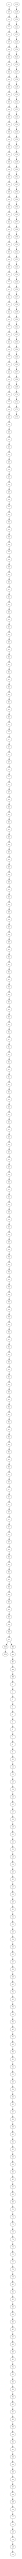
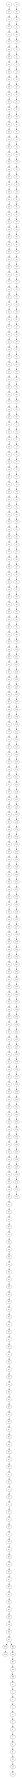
  strict digraph {
    fontname="Source Code Pro"
    node [delay=4 fontname="Source Code Pro"]
    edge [fontname="Source Code Pro" weight=1.0]
    0 [delay=1]
    1 [delay=10]
    2 [delay=7]
    3 [delay=8]
    4 [delay=9]
    5 [delay=1]
    6
    7 [delay=7]
    8 [delay=10]
    9 [delay=10]
    10 [delay=9]
    11
    12 [delay=2]
-   13 [delay=8]
    14
    15 [delay=7]
    16 [delay=9]
    17 [delay=8]
    18 [delay=7]
    19 [delay=7]
    20 [delay=7]
    21 [delay=3]
    22 [delay=2]
    23 [delay=2]
    24 [delay=1]
    25 [delay=6]
    26 [delay=3]
    27 [delay=5]
    28 [delay=10]
    29 [delay=5]
    30 [delay=3]
    31 [delay=9]
    32 [delay=8]
    33 [delay=1]
    34 [delay=10]
    35
    36 [delay=9]
    37 [delay=10]
    38 [delay=8]
    39 [delay=2]
    40 [delay=10]
    41 [delay=7]
    42 [delay=1]
    43 [delay=6]
    44 [delay=2]
    45
    46 [delay=10]
    47 [delay=7]
    48 [delay=9]
    49 [delay=7]
    50 [delay=10]
    51 [delay=6]
    52 [delay=5]
    53 [delay=6]
    54 [delay=10]
    55 [delay=5]
    56 [delay=5]
    57 [delay=6]
    58 [delay=8]
    59 [delay=6]
    60 [delay=6]
    61 [delay=8]
    62 [delay=7]
    63 [delay=7]
    64 [delay=6]
    65 [delay=10]
    66 [delay=2]
    67 [delay=8]
    68 [delay=1]
    69 [delay=9]
    70 [delay=3]
    71 [delay=9]
    72 [delay=8]
    73 [delay=3]
    74 [delay=8]
    75 [delay=8]
    76 [delay=3]
    77
    78 [delay=2]
    79 [delay=9]
    80 [delay=6]
    81 [delay=5]
    82 [delay=10]
    83 [delay=6]
    84 [delay=5]
    85
    86
    87 [delay=8]
    88 [delay=5]
    89 [delay=8]
    90 [delay=8]
    91
    92 [delay=10]
    93 [delay=1]
    94 [delay=2]
    95 [delay=9]
    96 [delay=1]
    97 [delay=10]
    98 [delay=6]
    99 [delay=9]
    100 [delay=9]
    101 [delay=8]
    102 [delay=6]
    103 [delay=6]
    104 [delay=6]
    105
    106 [delay=1]
    107 [delay=2]
    108 [delay=10]
    109 [delay=2]
    110 [delay=2]
    111 [delay=2]
    112 [delay=9]
    113 [delay=3]
    114 [delay=8]
    115 [delay=9]
    116 [delay=8]
+   117 [delay=9]
    118
    119 [delay=9]
    120 [delay=5]
    121 [delay=7]
    122 [delay=9]
    123 [delay=8]
    124
    n126 [delay=2 label=825]
    126 [delay=8]
    127 [delay=7]
    128 [delay=7]
    129 [delay=1]
    130
    131 [delay=9]
    132
    133
    134 [delay=5]
    135 [delay=7]
    136
    137 [delay=6]
    138 [delay=7]
    139 [delay=1]
    140 [delay=9]
    141 [delay=9]
    142 [delay=3]
    143 [delay=10]
    144 [delay=1]
    145 [delay=6]
    146 [delay=3]
    147
    148 [delay=2]
    149 [delay=9]
    150 [delay=10]
    151 [delay=1]
    152 [delay=10]
    153 [delay=2]
    154
    155 [delay=10]
    156 [delay=7]
    157 [delay=10]
    158 [delay=9]
    159 [delay=9]
    160 [delay=6]
    161 [delay=8]
    162 [delay=6]
    163
    164 [delay=8]
    165 [delay=9]
    166 [delay=7]
    167 [delay=1]
    168 [delay=2]
    169 [delay=9]
    170
    171 [delay=6]
    172 [delay=5]
    173 [delay=10]
    174 [delay=8]
    175 [delay=7]
    176
    177 [delay=5]
    178
    179 [delay=10]
    180 [delay=1]
    181 [delay=3]
    182 [delay=6]
    183 [delay=10]
    184 [delay=8]
    185 [delay=3]
    186
    187 [delay=9]
    188 [delay=1]
    189
    190 [delay=6]
    191 [delay=1]
    192 [delay=9]
    193 [delay=10]
    194 [delay=5]
    195 [delay=1]
    196 [delay=6]
    197 [delay=7]
    198 [delay=7]
    199 [delay=2]
    200 [delay=1]
    201 [delay=2]
    202 [delay=3]
    203 [delay=8]
    204 [delay=5]
    205 [delay=3]
    206
    207 [delay=8]
    208 [delay=6]
    209 [delay=7]
    210
    211
    212 [delay=3]
    213
    214 [delay=9]
    215 [delay=7]
    216 [delay=6]
    217 [delay=3]
    218 [delay=9]
    219 [delay=10]
    220 [delay=5]
    221 [delay=5]
    222 [delay=6]
    223
    224 [delay=1]
    225 [delay=8]
    226 [delay=5]
    227 [delay=6]
    228 [delay=3]
    229 [delay=9]
    230 [delay=10]
    231 [delay=9]
    232 [delay=5]
    233 [delay=6]
    234 [delay=2]
    235 [delay=10]
    236
    237 [delay=3]
    238 [delay=6]
    239 [delay=5]
    240
    241 [delay=1]
    242 [delay=10]
    243 [delay=6]
    244 [delay=1]
    245 [delay=3]
    246
    247 [delay=9]
    248 [delay=10]
    249 [delay=3]
    250 [delay=8]
    251 [delay=2]
    252 [delay=7]
    253 [delay=6]
    254 [delay=1]
    255 [delay=1]
    256 [delay=3]
    257 [delay=3]
    258 [delay=8]
    259 [delay=3]
    260 [delay=3]
    261 [delay=6]
    262 [delay=10]
    263
    264 [delay=6]
    265 [delay=2]
    266 [delay=5]
    267 [delay=10]
    268 [delay=10]
    269 [delay=8]
    270
    271 [delay=1]
    272 [delay=5]
    273 [delay=8]
    274 [delay=10]
    275 [delay=2]
    276 [delay=7]
    277
    278 [delay=2]
    279
    280 [delay=10]
    281 [delay=5]
    282 [delay=3]
    283 [delay=9]
    284
    285 [delay=7]
    286 [delay=7]
    287
    288 [delay=2]
    289 [delay=3]
    290 [delay=8]
    291 [delay=5]
    292 [delay=2]
    293 [delay=1]
    294
    295 [delay=3]
    296 [delay=8]
    297 [delay=9]
    298 [delay=10]
    299 [delay=6]
    300 [delay=9]
    301
    302 [delay=2]
    303 [delay=5]
    304 [delay=10]
    n306 [delay=7 label=705]
    306 [delay=8]
    307 [delay=5]
    308 [delay=2]
    309
    310
    311 [delay=5]
    312
    313 [delay=2]
    314 [delay=2]
    315 [delay=7]
    316 [delay=8]
    317 [delay=8]
    318 [delay=6]
    319 [delay=3]
    320 [delay=9]
    321 [delay=7]
    322 [delay=10]
    323 [delay=7]
    324 [delay=1]
    325 [delay=2]
    326 [delay=5]
    327 [delay=1]
    328 [delay=1]
    329 [delay=3]
    330 [delay=6]
    331 [delay=3]
    332 [delay=3]
    333 [delay=10]
    334
    335 [delay=2]
    336 [delay=6]
    337 [delay=5]
    338 [delay=5]
    339 [delay=10]
    340 [delay=8]
    341
    342 [delay=5]
    343 [delay=3]
    344 [delay=3]
    345 [delay=6]
    346 [delay=1]
    347
    348 [delay=10]
    349
    350 [delay=2]
    351 [delay=3]
    352 [delay=10]
    353 [delay=9]
    354 [delay=6]
    355 [delay=7]
    356 [delay=6]
    357 [delay=9]
    358 [delay=5]
    359 [delay=3]
    360 [delay=2]
    361 [delay=3]
    362 [delay=9]
    363 [delay=5]
    364 [delay=3]
    365 [delay=2]
    366 [delay=8]
    367 [delay=1]
    368 [delay=5]
    369 [delay=10]
    370 [delay=5]
    371 [delay=1]
    372
    373 [delay=3]
    374 [delay=3]
    375 [delay=3]
    376 [delay=5]
    377 [delay=6]
    378 [delay=3]
    379 [delay=9]
    380 [delay=9]
    381 [delay=2]
    382 [delay=8]
    383 [delay=8]
    384 [delay=5]
    385 [delay=5]
    386 [delay=5]
    387 [delay=10]
    388 [delay=1]
    389 [delay=6]
    390 [delay=9]
    391
    392 [delay=2]
    393 [delay=3]
    395 [delay=9]
    394 [delay=5]
    396 [delay=7]
    397 [delay=9]
    398 [delay=7]
    399 [delay=10]
    0 -> 1
    1 -> 2 [weight=0.0]
    2 -> 3 [weight=3.0]
    3 -> 4
    4 -> 5
    5 -> 6 [weight=0.0]
    6 -> 7
    7 -> 8
    8 -> 9
    9 -> 10
    10 -> 11 [weight=0.0]
    11 -> 12 [weight=3.0]
-   12 -> 13 [weight=0.0]
-   13 -> 14 [weight=0.0]
    14 -> 15 [weight=0.0]
    15 -> 16 [weight=0.0]
    16 -> 17 [weight=2.0]
    17 -> 18 [weight=2.0]
    18 -> 19 [weight=3.0]
    19 -> 20 [weight=0.0]
    20 -> 21 [weight=0.0]
    21 -> 22
    22 -> 23
    23 -> 24 [weight=3.0]
    24 -> 25 [weight=0.0]
    25 -> 26 [weight=2.0]
    26 -> 27
    27 -> 28 [weight=0.0]
    28 -> 29
    29 -> 30 [weight=0.0]
    30 -> 31
    31 -> 32 [weight=2.0]
    32 -> 33
    33 -> 34
    34 -> 35
    35 -> 36 [weight=0.0]
    36 -> 37 [weight=3.0]
    37 -> 38
    38 -> 39
    39 -> 40 [weight=0.0]
    40 -> 41 [weight=2.0]
    41 -> 42 [weight=0.0]
    42 -> 43
    43 -> 44 [weight=2.0]
    44 -> 45 [weight=0.0]
    45 -> 46
    46 -> 47 [weight=2.0]
    47 -> 48
    48 -> 49
    49 -> 50
    50 -> 51
    51 -> 52
    52 -> 53 [weight=0.0]
    53 -> 54 [weight=2.0]
    54 -> 55 [weight=0.0]
    55 -> 56 [weight=0.0]
    56 -> 57 [weight=3.0]
    57 -> 58
    58 -> 59
    59 -> 60 [weight=0.0]
    60 -> 61 [weight=2.0]
    61 -> 62 [weight=0.0]
    62 -> 63
    63 -> 64 [weight=0.0]
    64 -> 65
    65 -> 66 [weight=0.0]
    66 -> 67 [weight=0.0]
    67 -> 68
    68 -> 69 [weight=0.0]
    69 -> 70 [weight=3.0]
    70 -> 71 [weight=0.0]
    71 -> 72 [weight=3.0]
    72 -> 73
    73 -> 74 [weight=3.0]
    74 -> 75 [weight=0.0]
    75 -> 76 [weight=2.0]
    76 -> 77
    77 -> 78
    78 -> 79 [weight=0.0]
    79 -> 80
    80 -> 81
    81 -> 82 [weight=2.0]
    82 -> 83 [weight=0.0]
    83 -> 84 [weight=2.0]
    84 -> 85
    85 -> 86
    86 -> 87
    87 -> 88
    88 -> 89 [weight=0.0]
    89 -> 90 [weight=0.0]
    90 -> 91 [weight=0.0]
    91 -> 92 [weight=2.0]
    92 -> 93 [weight=0.0]
    93 -> 94 [weight=0.0]
    94 -> 95 [weight=5.0]
    95 -> 96 [weight=0.0]
    96 -> 97
    97 -> 98
    98 -> 99 [weight=2.0]
    99 -> 100 [weight=0.0]
    100 -> 101
    101 -> 102 [weight=2.0]
    102 -> 103
    103 -> 104 [weight=0.0]
    104 -> 105 [weight=0.0]
    105 -> 106 [weight=0.0]
    106 -> 107
    107 -> 108 [weight=4.0]
    108 -> 109
    109 -> 110 [weight=0.0]
    110 -> 111
    111 -> 112 [weight=2.0]
    112 -> 113 [weight=0.0]
    113 -> 114 [weight=0.0]
    114 -> 115
    115 -> 116 [weight=2.0]
+   116 -> 117
+   117 -> 118 [weight=2.0]
    118 -> 119 [weight=0.0]
    119 -> 120 [weight=2.0]
    120 -> 121
    121 -> 122
    122 -> 123 [weight=0.0]
    123 -> 124 [weight=0.0]
    124 -> n126 [weight=3.0]
    n126 -> 126 [weight=0.0]
    126 -> 127 [weight=0.0]
    127 -> 128 [weight=0.0]
    128 -> 129 [weight=2.0]
    129 -> 130 [weight=2.0]
    130 -> 131
    131 -> 132 [weight=0.0]
    132 -> 133
    133 -> 134 [weight=0.0]
    134 -> 135
    135 -> 136 [weight=4.0]
    136 -> 137 [weight=0.0]
    137 -> 138 [weight=0.0]
    138 -> 139
    139 -> 140 [weight=2.0]
    140 -> 141
    141 -> 142 [weight=0.0]
    142 -> 143 [weight=0.0]
    143 -> 144 [weight=2.0]
    144 -> 145 [weight=2.0]
    145 -> 146 [weight=0.0]
    146 -> 147 [weight=2.0]
    147 -> 148 [weight=2.0]
    148 -> 149 [weight=0.0]
    149 -> 150 [weight=0.0]
    150 -> 151
    151 -> 152
    152 -> 153 [weight=3.0]
    153 -> 154
    154 -> 155
    155 -> 156 [weight=0.0]
    156 -> 157
    157 -> 158
    158 -> 159
    159 -> 160
    160 -> 161
    161 -> 162 [weight=2.0]
    162 -> 163
    163 -> 164
    164 -> 165
    165 -> 166 [weight=0.0]
    166 -> 167 [weight=2.0]
    167 -> 168
    168 -> 169 [weight=0.0]
    169 -> 170
    170 -> 171 [weight=0.0]
    171 -> 172 [weight=2.0]
    172 -> 173 [weight=0.0]
    174 -> 175 [weight=0.0]
    175 -> 176 [weight=3.0]
    176 -> 177
    177 -> 178
    178 -> 179
    179 -> 180
    180 -> 181
    181 -> 182
    182 -> 183 [weight=0.0]
    183 -> 184
    184 -> 185 [weight=2.0]
    185 -> 186
    186 -> 187 [weight=0.0]
    187 -> 188 [weight=0.0]
    188 -> 189 [weight=0.0]
    189 -> 190 [weight=4.0]
    190 -> 191
    191 -> 192 [weight=0.0]
    192 -> 193 [weight=0.0]
    193 -> 194
    194 -> 195 [weight=0.0]
    195 -> 196 [weight=4.0]
    196 -> 197
    197 -> 198 [weight=0.0]
    198 -> 199 [weight=2.0]
    199 -> 200
    200 -> 201
    201 -> 202 [weight=0.0]
    202 -> 203 [weight=2.0]
    203 -> 204 [weight=0.0]
    204 -> 205 [weight=2.0]
    205 -> 206 [weight=0.0]
    206 -> 207 [weight=2.0]
    207 -> 208
    208 -> 209 [weight=0.0]
    209 -> 210 [weight=0.0]
    210 -> 211 [weight=2.0]
    211 -> 212 [weight=0.0]
    212 -> 213 [weight=3.0]
    213 -> 214 [weight=0.0]
    214 -> 215
    215 -> 216 [weight=0.0]
    216 -> 217
    217 -> 218 [weight=2.0]
    218 -> 219 [weight=0.0]
    219 -> 220
    220 -> 221 [weight=2.0]
    221 -> 222 [weight=2.0]
    222 -> 223 [weight=0.0]
    223 -> 224 [weight=0.0]
    224 -> 225
    225 -> 226 [weight=3.0]
    226 -> 227 [weight=0.0]
    227 -> 228 [weight=0.0]
    228 -> 229 [weight=0.0]
    229 -> 230 [weight=0.0]
    230 -> 231 [weight=0.0]
    231 -> 232
    232 -> 233 [weight=5.0]
    233 -> 234
    234 -> 235
    235 -> 236 [weight=2.0]
    236 -> 237
    237 -> 238 [weight=0.0]
    238 -> 239
    239 -> 240 [weight=0.0]
    240 -> 241 [weight=2.0]
    241 -> 242
    242 -> 243
    243 -> 244 [weight=0.0]
    244 -> 245 [weight=0.0]
    245 -> 246 [weight=4.0]
    246 -> 247
    247 -> 248 [weight=0.0]
    248 -> 249 [weight=2.0]
    249 -> 250
    250 -> 251
    251 -> 252
    252 -> 253 [weight=0.0]
    253 -> 254 [weight=2.0]
    254 -> 255 [weight=0.0]
    255 -> 256 [weight=2.0]
    256 -> 257
    257 -> 258 [weight=0.0]
    258 -> 259 [weight=0.0]
    259 -> 260 [weight=3.0]
    260 -> 261
    261 -> 262 [weight=0.0]
    262 -> 263
    263 -> 264
    264 -> 265
    265 -> 266 [weight=0.0]
    266 -> 267 [weight=2.0]
    267 -> 268
    268 -> 269 [weight=2.0]
    269 -> 270
    270 -> 271 [weight=0.0]
    271 -> 272 [weight=0.0]
    272 -> 273 [weight=3.0]
    273 -> 274
    274 -> 275 [weight=0.0]
    275 -> 276 [weight=0.0]
    276 -> 277
    277 -> 278
    278 -> 279
    279 -> 280 [weight=3.0]
    280 -> 281
    281 -> 282 [weight=0.0]
    282 -> 283
    283 -> 284 [weight=2.0]
    284 -> 285 [weight=0.0]
    285 -> 286 [weight=2.0]
    286 -> 287 [weight=0.0]
    287 -> 288 [weight=0.0]
    288 -> 289 [weight=3.0]
    289 -> 290 [weight=0.0]
    290 -> 291
    291 -> 292
    292 -> 293 [weight=2.0]
    293 -> 294
    294 -> 295
    295 -> 296
    296 -> 297 [weight=0.0]
    297 -> 298
    298 -> 299 [weight=0.0]
    299 -> 300 [weight=0.0]
    300 -> 301
    301 -> 302 [weight=3.0]
    302 -> 303 [weight=0.0]
    303 -> 304 [weight=3.0]
    304 -> n306
    n306 -> 306
    306 -> 307
    307 -> 308
    308 -> 309 [weight=0.0]
    309 -> 310 [weight=2.0]
    310 -> 311 [weight=0.0]
    311 -> 312
    312 -> 313 [weight=2.0]
    313 -> 314 [weight=0.0]
    314 -> 315 [weight=2.0]
    315 -> 316 [weight=0.0]
    316 -> 317 [weight=0.0]
    317 -> 318
    318 -> 319 [weight=2.0]
    319 -> 320
    320 -> 321
    321 -> 322
    322 -> 323
    323 -> 324 [weight=0.0]
    324 -> 325 [weight=3.0]
    325 -> 326 [weight=0.0]
    326 -> 327
    327 -> 328 [weight=0.0]
    328 -> 329 [weight=3.0]
    329 -> 330
    330 -> 331 [weight=0.0]
    331 -> 332 [weight=2.0]
    332 -> 333
    333 -> 334 [weight=0.0]
    334 -> 335
    335 -> 336
    336 -> 337 [weight=2.0]
    337 -> 338
    338 -> 339
    339 -> 340 [weight=0.0]
    340 -> 341
    341 -> 342 [weight=0.0]
    342 -> 343 [weight=3.0]
    343 -> 344
    344 -> 345
    345 -> 346
    346 -> 347 [weight=0.0]
    347 -> 348 [weight=0.0]
    348 -> 349 [weight=2.0]
    349 -> 350 [weight=2.0]
    350 -> 351 [weight=0.0]
    351 -> 352 [weight=2.0]
    352 -> 353 [weight=0.0]
    353 -> 354
    354 -> 355 [weight=0.0]
    355 -> 356 [weight=2.0]
    356 -> 357 [weight=2.0]
    357 -> 358 [weight=0.0]
    358 -> 359 [weight=0.0]
    359 -> 360
    360 -> 361 [weight=0.0]
    361 -> 362 [weight=2.0]
    362 -> 363 [weight=0.0]
    363 -> 364
    364 -> 365 [weight=2.0]
    365 -> 366 [weight=2.0]
    366 -> 367 [weight=2.0]
    367 -> 368 [weight=0.0]
    368 -> 369 [weight=2.0]
    369 -> 370 [weight=0.0]
    370 -> 371 [weight=2.0]
    371 -> 372
    372 -> 373
    373 -> 374 [weight=0.0]
    374 -> 375 [weight=0.0]
    375 -> 376 [weight=0.0]
    376 -> 377 [weight=0.0]
    377 -> 378 [weight=4.0]
    378 -> 379
    379 -> 380
    380 -> 381 [weight=0.0]
    381 -> 382
    382 -> 383 [weight=3.0]
    383 -> 384 [weight=0.0]
    384 -> 385 [weight=0.0]
    385 -> 386
    386 -> 387 [weight=3.0]
    387 -> 388 [weight=0.0]
    388 -> 389 [weight=0.0]
    389 -> 390 [weight=0.0]
    390 -> 391 [weight=0.0]
    391 -> 392 [weight=3.0]
    392 -> 393
    392 -> 395
    393 -> 394 [weight=3.0]
    395 -> 396
    396 -> 397 [weight=0.0]
    397 -> 398 [weight=0.0]
    398 -> 399 [weight=2.0]
    399 -> 0
  }
